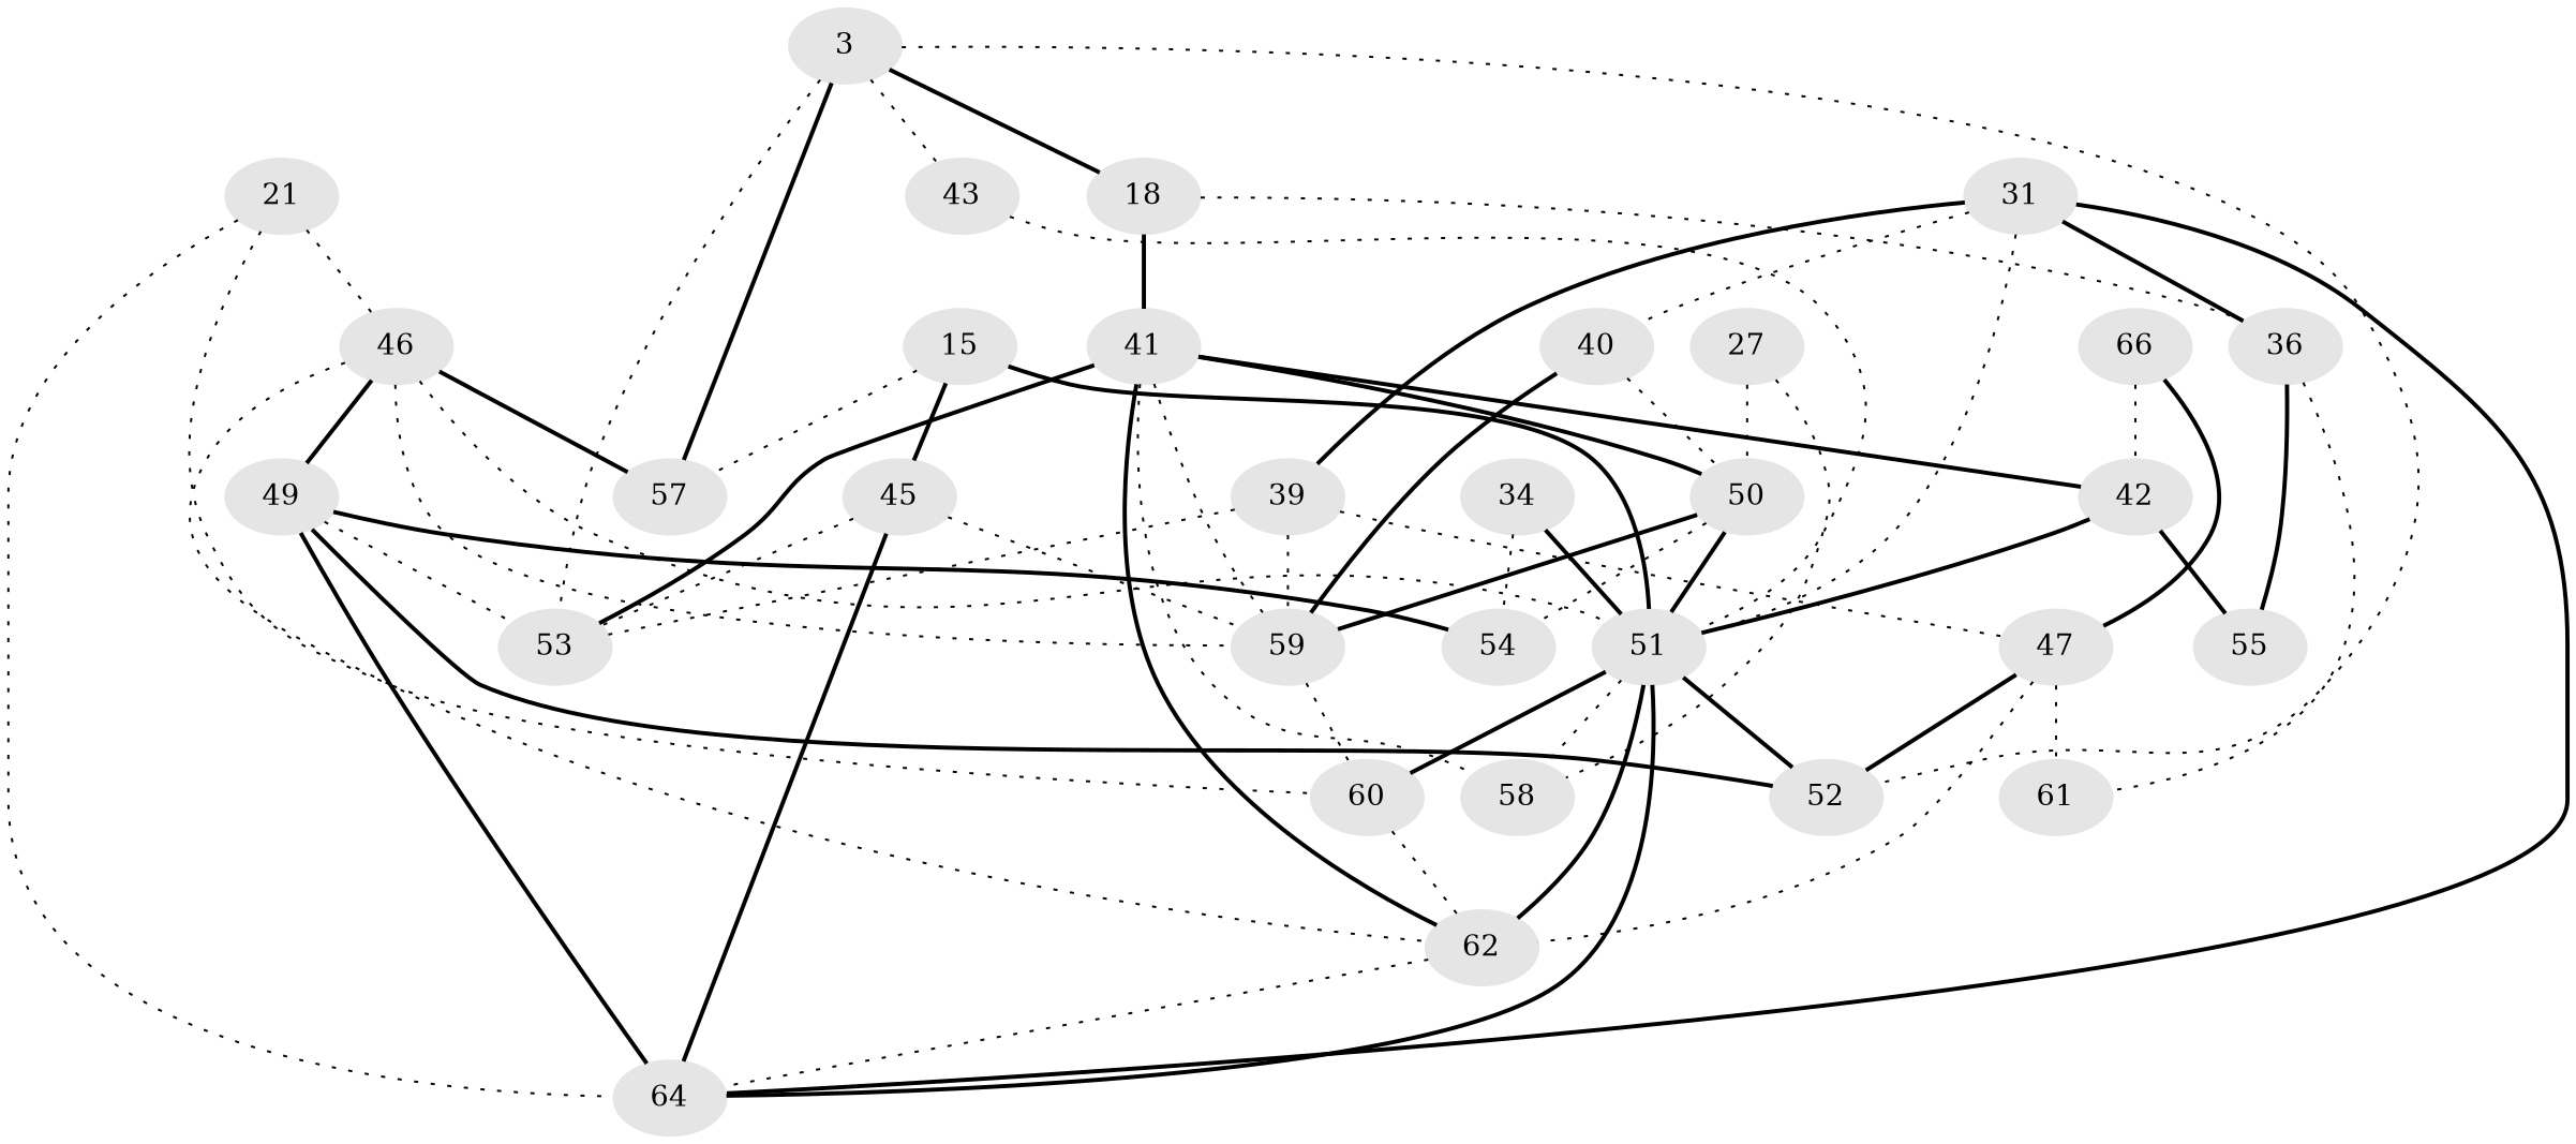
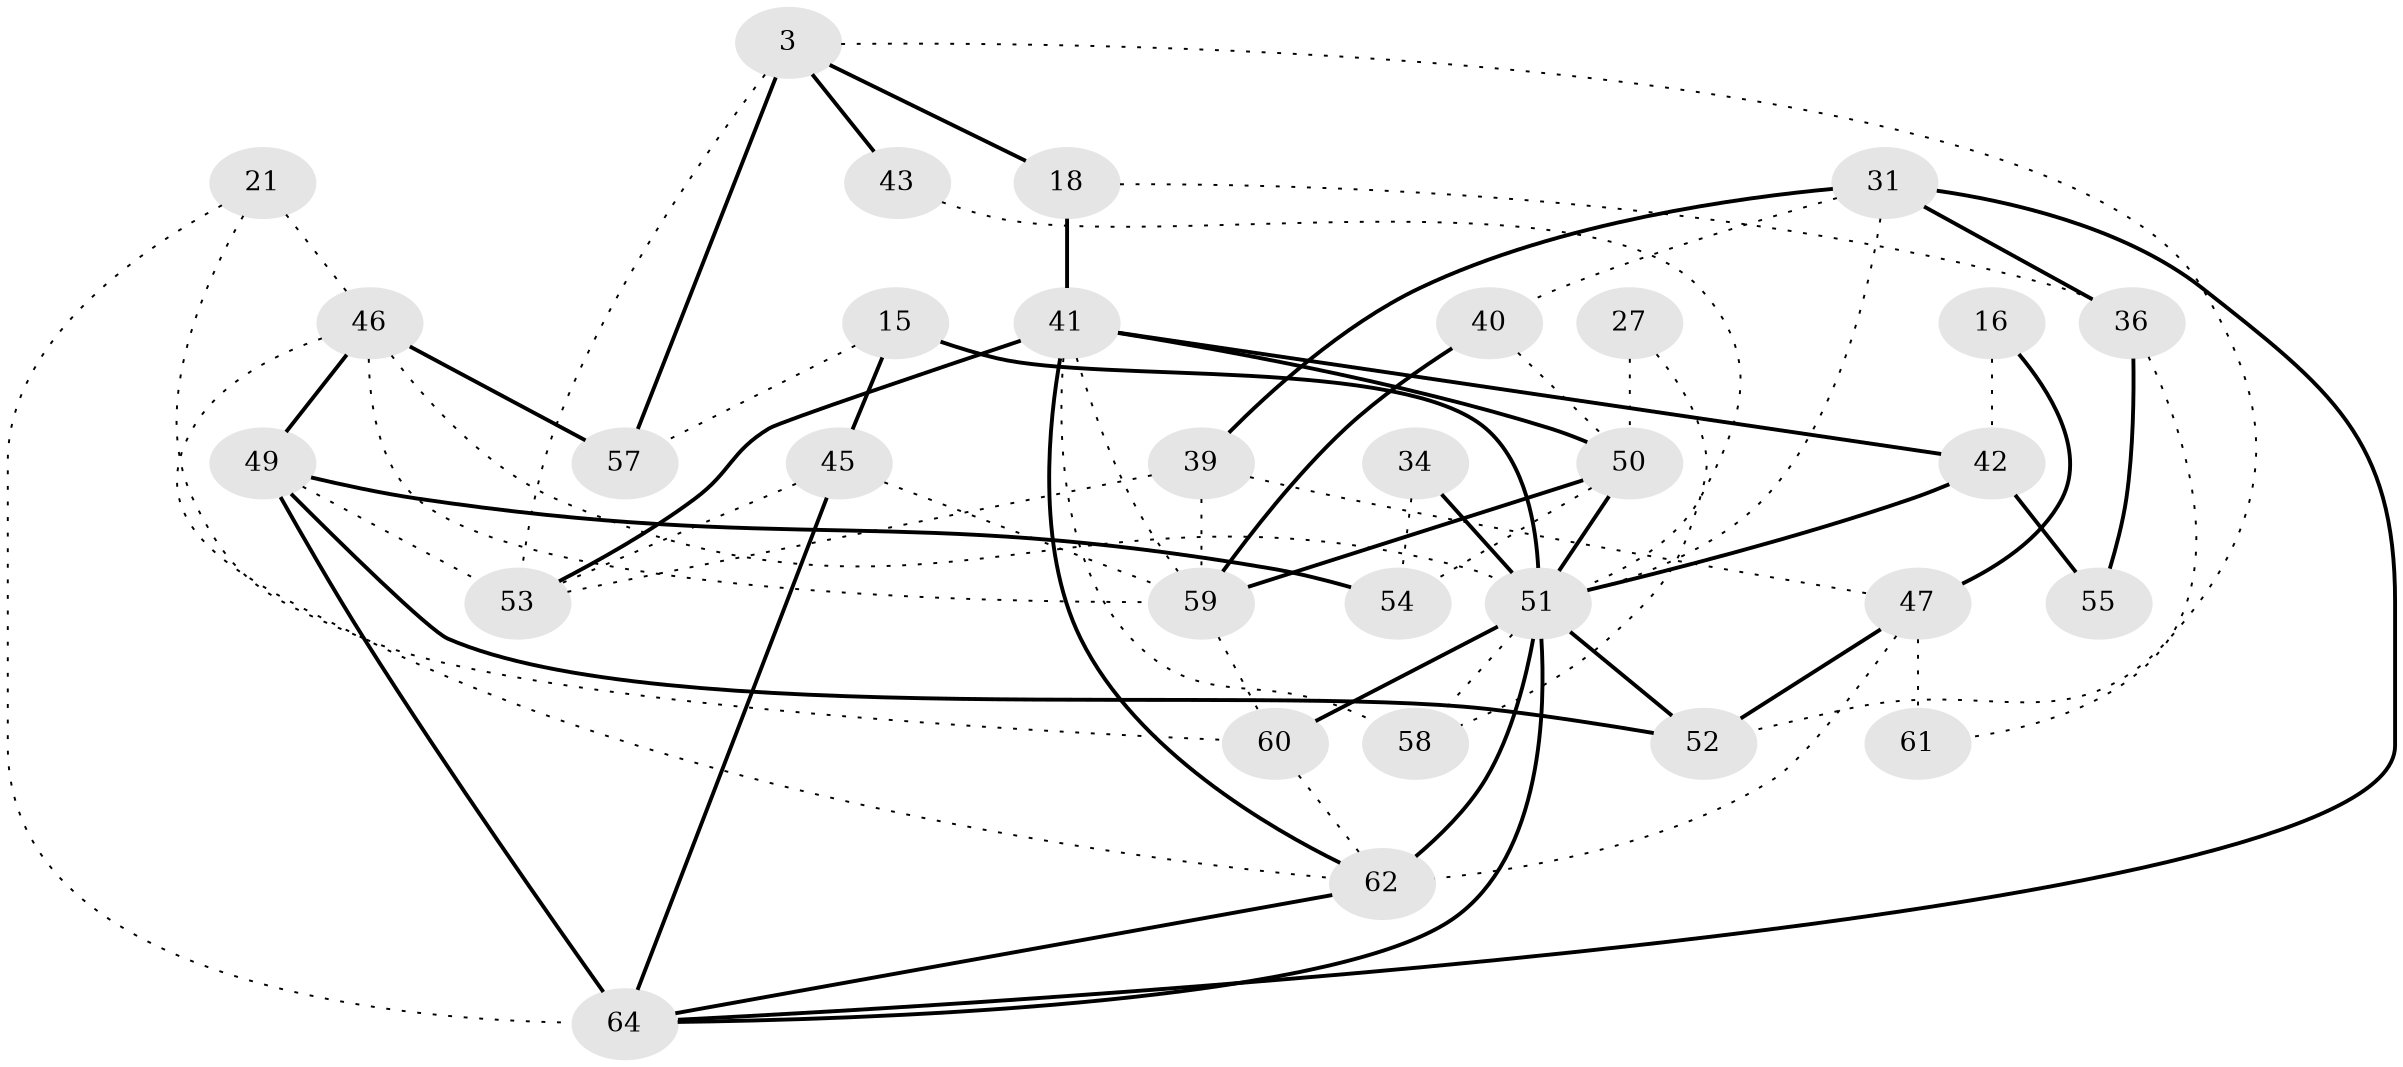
  graph {
    node [color=gray90 style=filled]
    edge [style=dotted]
    3
    18
    43
    52 [super="+33"]
    53 [super="+24"]
    57 [super="+14"]
    36
    41 [super="+22"]
    51 [super="+1+8+37+48"]
    15
    45
    64 [super="+11"]
    59 [super="+12+6+38"]
    60 [super="+29+28"]
    58
    62 [super="+56+35"]
-   16 [label=66]
+   16
    42
    47 [super="+26"]
    55
    61 [super="+30"]
    50 [super="+2+44"]
    46 [super="+10"]
    49
    21
    54
    27
    31 [super="+5+7"]
    39
    40
    34
    3 -- 18 [style=bold]
-   3 -- 43
+   3 -- 43 [style=bold]
    3 -- 52
    3 -- 53 [weight=2]
    3 -- 57 [style=bold]
    18 -- 36
    18 -- 41 [style=bold]
    43 -- 51
    36 -- 55 [style=bold]
    36 -- 61
    41 -- 53 [style=bold]
    41 -- 59
    41 -- 58
    41 -- 62 [style=bold]
    41 -- 42 [style=bold]
    41 -- 50 [style=bold]
    51 -- 52 [style=bold]
    51 -- 64 [style=bold]
    51 -- 60 [style=bold weight=3]
    51 -- 58 [weight=2]
    51 -- 62 [style=bold weight=2]
    15 -- 57
    15 -- 51 [style=bold weight=2]
    15 -- 45 [style=bold]
    45 -- 53
    45 -- 64 [style=bold]
    45 -- 59
    59 -- 60 [weight=2]
    60 -- 62
-   62 -- 64
+   62 -- 64 [style=bold]
    16 -- 42
    16 -- 47 [style=bold]
    42 -- 51 [style=bold]
    42 -- 55 [style=bold]
    47 -- 52 [style=bold]
    47 -- 62 [weight=2]
    47 -- 61 [weight=3]
    50 -- 51 [style=bold weight=4]
    50 -- 59 [style=bold]
    50 -- 54
    46 -- 57 [style=bold weight=2]
    46 -- 51
    46 -- 59 [weight=2]
    46 -- 62
    46 -- 49 [style=bold]
    49 -- 52 [style=bold]
    49 -- 53
    49 -- 64 [style=bold weight=2]
    49 -- 54 [style=bold]
    21 -- 64
    21 -- 60
    21 -- 46 [weight=2]
    27 -- 58
    27 -- 50
    31 -- 36 [style=bold weight=2]
    31 -- 51 [weight=2]
    31 -- 64 [style=bold]
    31 -- 39 [style=bold]
    31 -- 40
    39 -- 53
    39 -- 59
    39 -- 47
    40 -- 59 [style=bold]
    40 -- 50 [weight=3]
    34 -- 51 [style=bold]
    34 -- 54
  }
